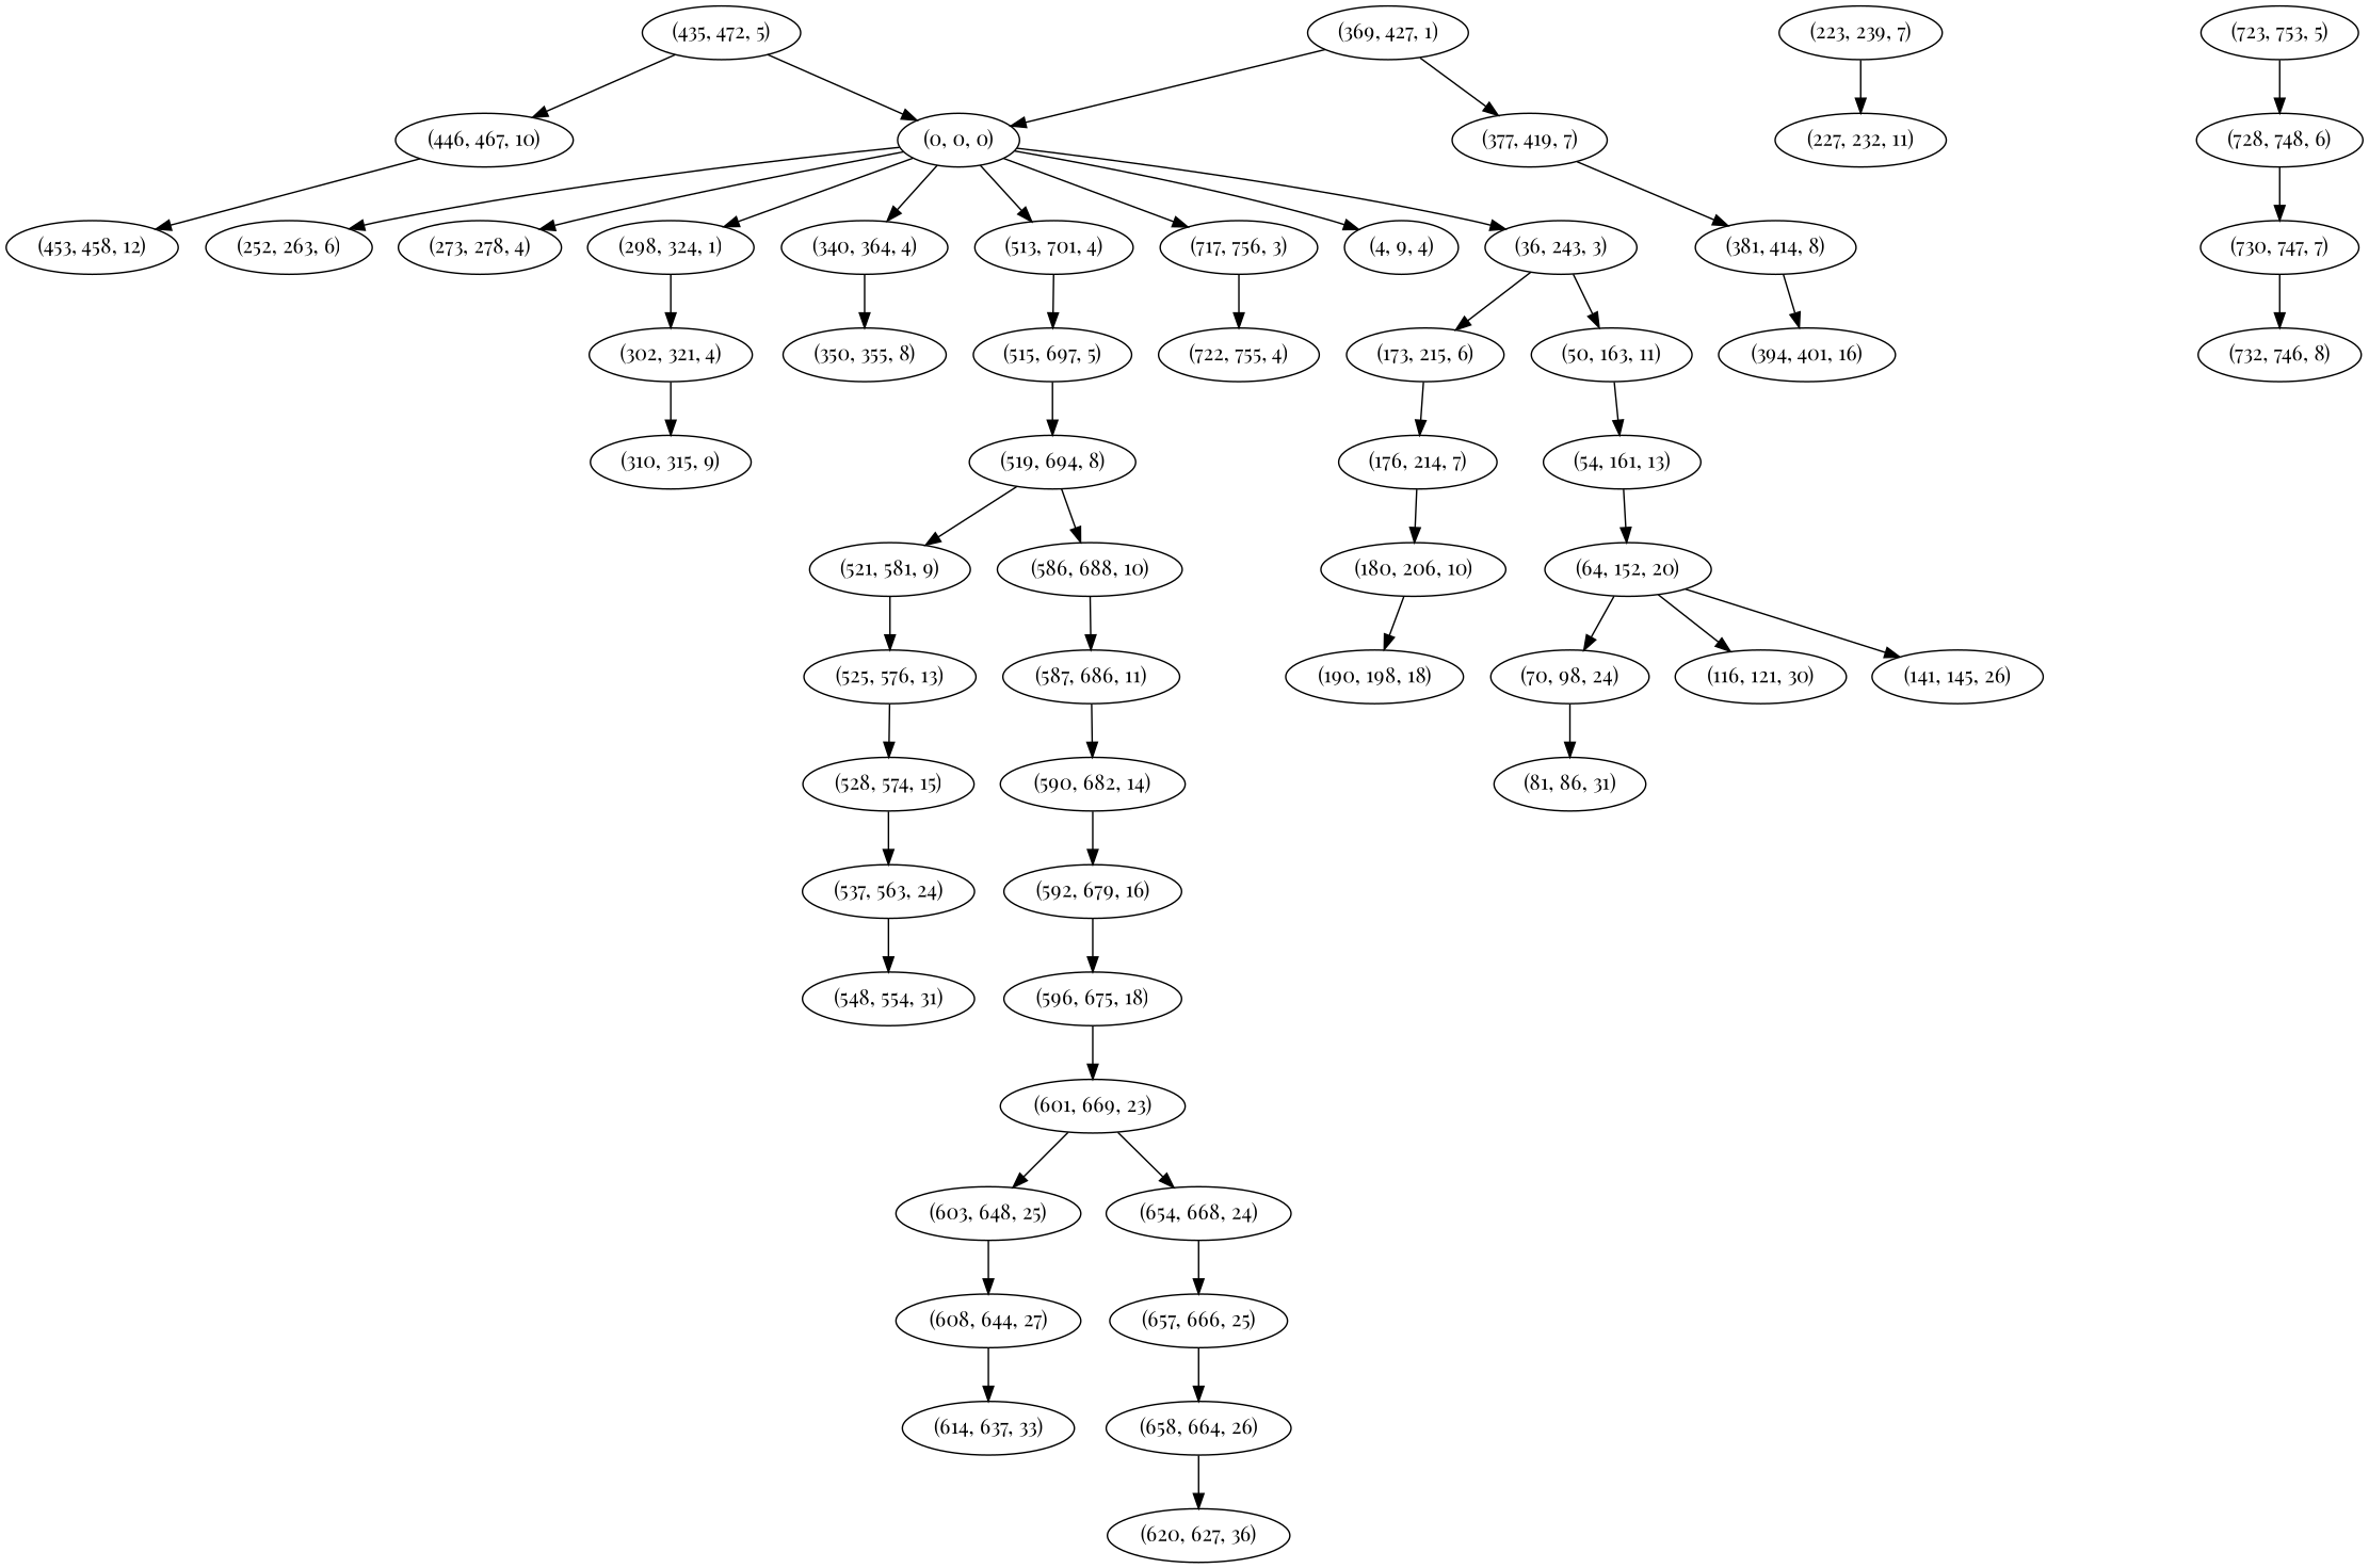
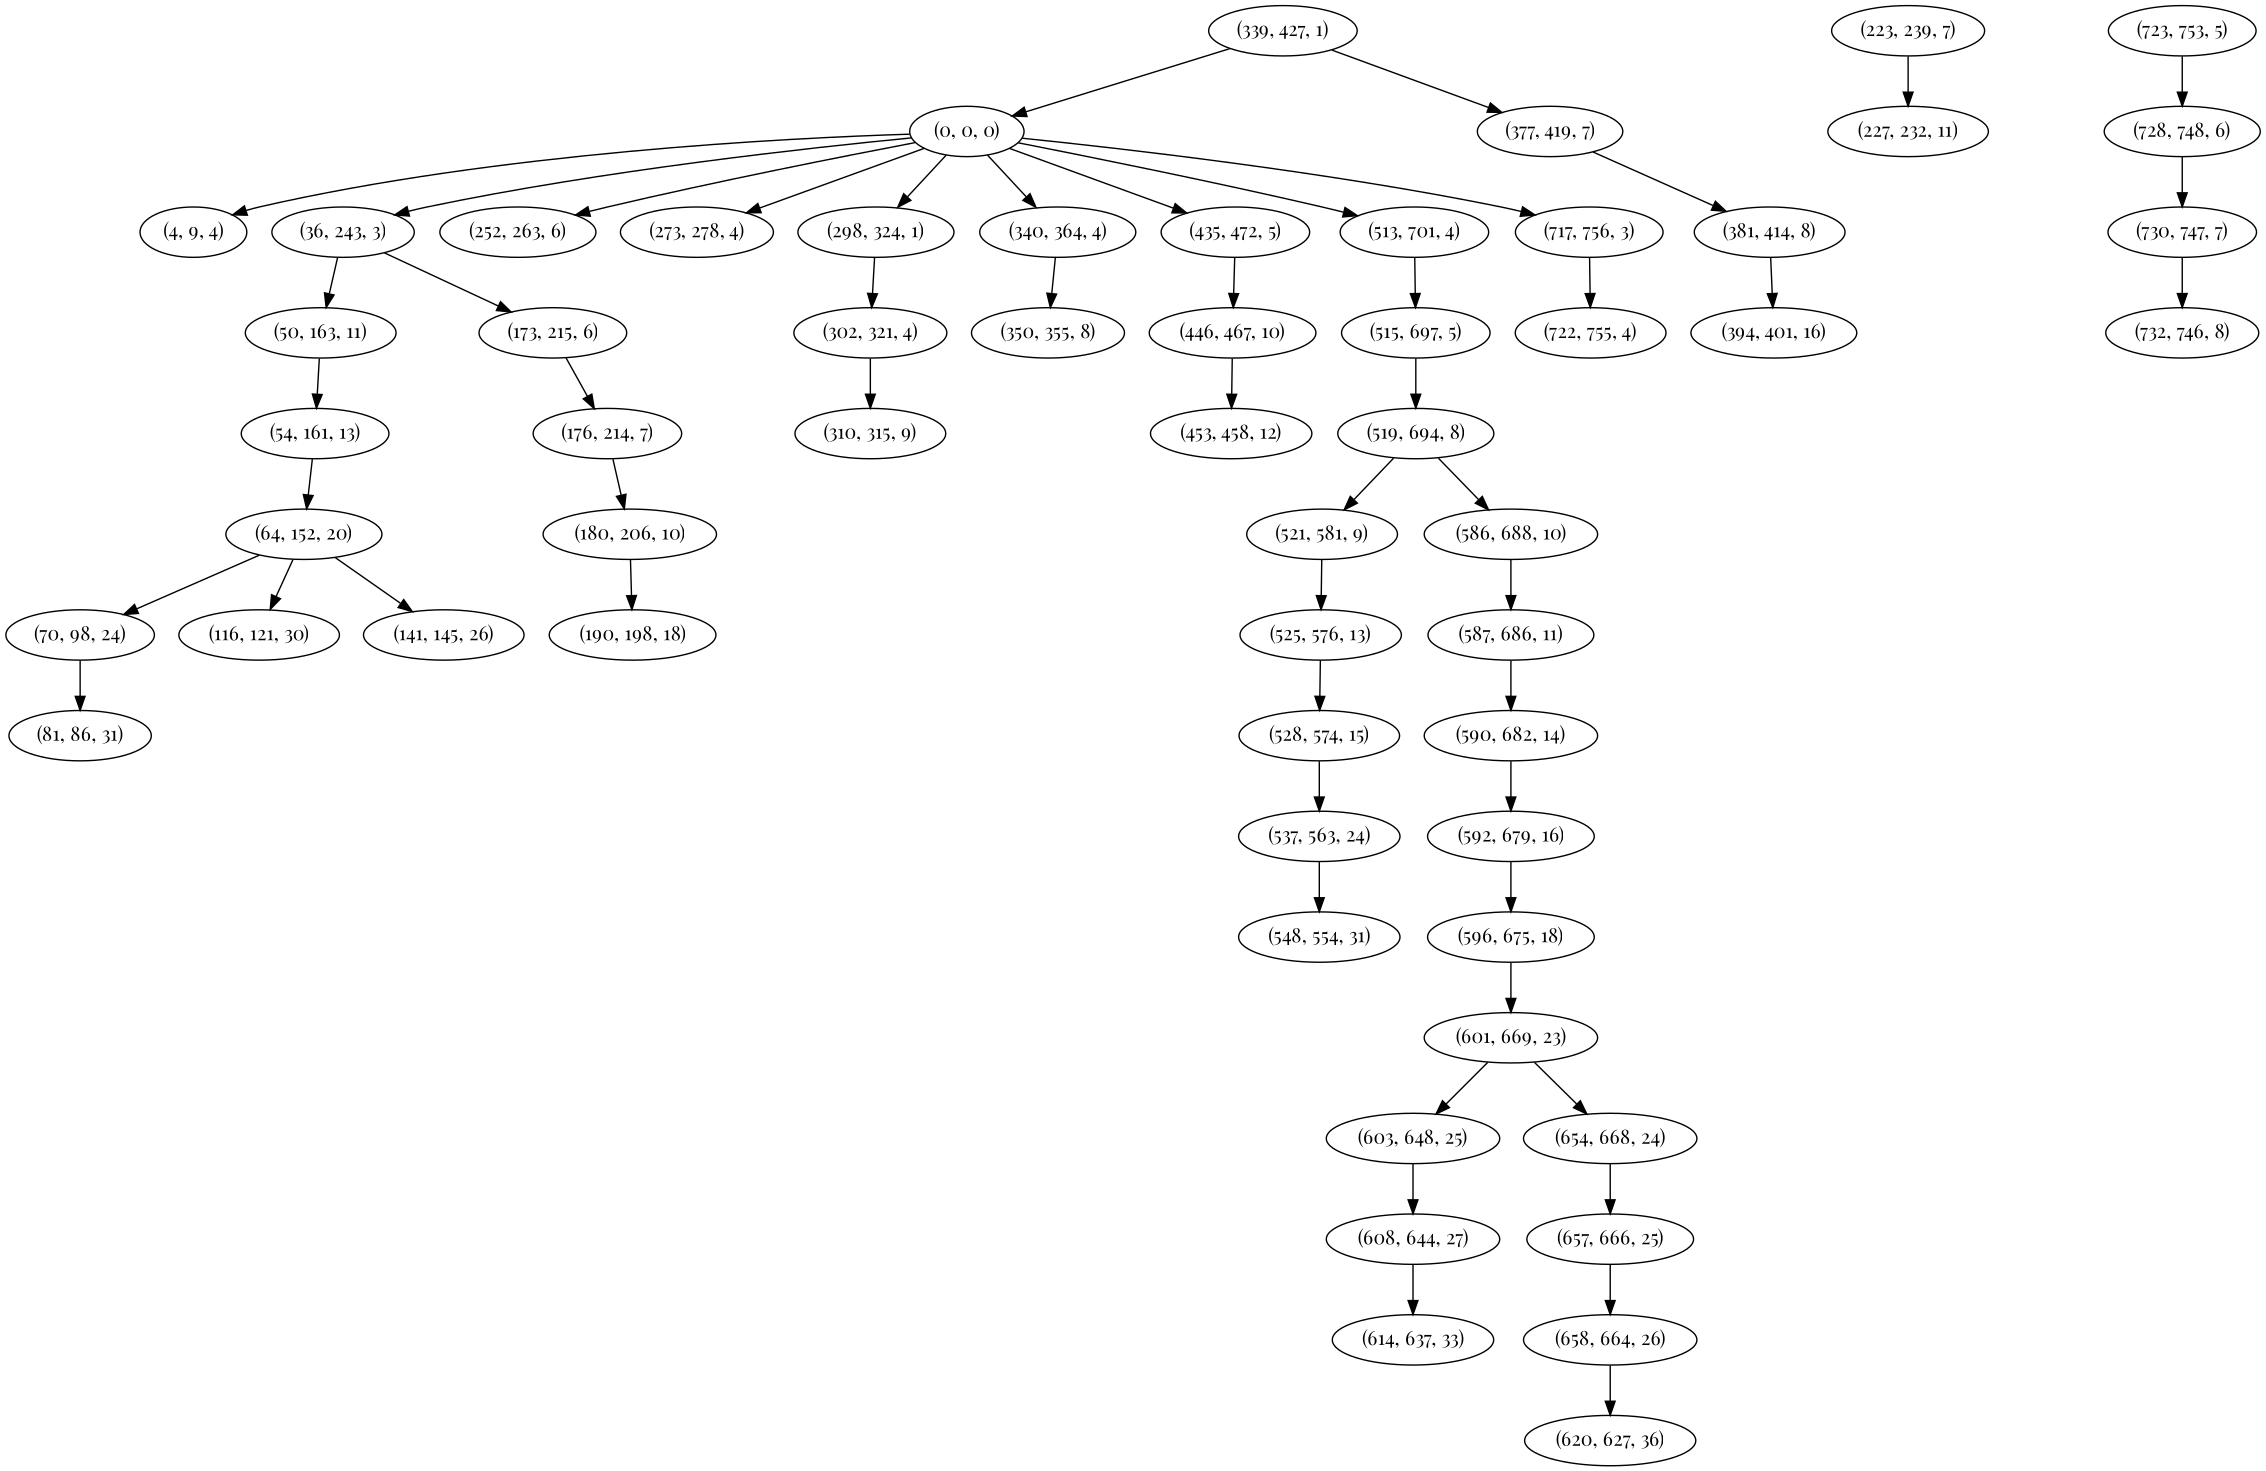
  digraph {
    fontname="Playfair Display"
    node [fontname="Playfair Display"]
    edge [fontname="Playfair Display"]
    "(0, 0, 0)"
    "(4, 9, 4)"
    "(36, 243, 3)"
    "(252, 263, 6)"
    "(273, 278, 4)"
    "(298, 324, 1)"
    "(340, 364, 4)"
    "(435, 472, 5)"
    "(513, 701, 4)"
    "(717, 756, 3)"
    "(50, 163, 11)"
    "(173, 215, 6)"
    "(302, 321, 4)"
    "(350, 355, 8)"
-   "(369, 427, 1)"
+   "(369, 427, 1)" [label="(339, 427, 1)"]
    "(377, 419, 7)"
    "(446, 467, 10)"
    "(515, 697, 5)"
    "(722, 755, 4)"
    "(54, 161, 13)"
    "(176, 214, 7)"
    "(223, 239, 7)"
    "(227, 232, 11)"
    "(64, 152, 20)"
    "(70, 98, 24)"
    "(116, 121, 30)"
    "(141, 145, 26)"
    "(81, 86, 31)"
    "(180, 206, 10)"
    "(190, 198, 18)"
    "(310, 315, 9)"
    "(381, 414, 8)"
    "(394, 401, 16)"
    "(453, 458, 12)"
    "(519, 694, 8)"
    "(521, 581, 9)"
    "(586, 688, 10)"
    "(525, 576, 13)"
    "(587, 686, 11)"
    "(528, 574, 15)"
    "(537, 563, 24)"
    "(548, 554, 31)"
    "(590, 682, 14)"
    "(592, 679, 16)"
    "(596, 675, 18)"
    "(601, 669, 23)"
    "(603, 648, 25)"
    "(654, 668, 24)"
    "(608, 644, 27)"
    "(657, 666, 25)"
    "(614, 637, 33)"
    "(658, 664, 26)"
    "(620, 627, 36)"
    "(723, 753, 5)"
    "(728, 748, 6)"
    "(730, 747, 7)"
    "(732, 746, 8)"
    "(0, 0, 0)" -> "(4, 9, 4)"
    "(0, 0, 0)" -> "(36, 243, 3)"
    "(0, 0, 0)" -> "(252, 263, 6)"
    "(0, 0, 0)" -> "(273, 278, 4)"
    "(0, 0, 0)" -> "(298, 324, 1)"
    "(0, 0, 0)" -> "(340, 364, 4)"
-   "(435, 472, 5)" -> "(0, 0, 0)"
+   "(0, 0, 0)" -> "(435, 472, 5)"
    "(0, 0, 0)" -> "(513, 701, 4)"
    "(0, 0, 0)" -> "(717, 756, 3)"
    "(36, 243, 3)" -> "(50, 163, 11)"
    "(36, 243, 3)" -> "(173, 215, 6)"
    "(298, 324, 1)" -> "(302, 321, 4)"
    "(340, 364, 4)" -> "(350, 355, 8)"
    "(435, 472, 5)" -> "(446, 467, 10)"
    "(513, 701, 4)" -> "(515, 697, 5)"
    "(717, 756, 3)" -> "(722, 755, 4)"
    "(50, 163, 11)" -> "(54, 161, 13)"
    "(173, 215, 6)" -> "(176, 214, 7)"
    "(302, 321, 4)" -> "(310, 315, 9)"
    "(369, 427, 1)" -> "(0, 0, 0)"
    "(369, 427, 1)" -> "(377, 419, 7)"
    "(377, 419, 7)" -> "(381, 414, 8)"
    "(446, 467, 10)" -> "(453, 458, 12)"
    "(515, 697, 5)" -> "(519, 694, 8)"
    "(54, 161, 13)" -> "(64, 152, 20)"
    "(176, 214, 7)" -> "(180, 206, 10)"
    "(223, 239, 7)" -> "(227, 232, 11)"
    "(64, 152, 20)" -> "(70, 98, 24)"
    "(64, 152, 20)" -> "(116, 121, 30)"
    "(64, 152, 20)" -> "(141, 145, 26)"
    "(70, 98, 24)" -> "(81, 86, 31)"
    "(180, 206, 10)" -> "(190, 198, 18)"
    "(381, 414, 8)" -> "(394, 401, 16)"
    "(519, 694, 8)" -> "(521, 581, 9)"
    "(519, 694, 8)" -> "(586, 688, 10)"
    "(521, 581, 9)" -> "(525, 576, 13)"
    "(586, 688, 10)" -> "(587, 686, 11)"
    "(525, 576, 13)" -> "(528, 574, 15)"
    "(587, 686, 11)" -> "(590, 682, 14)"
    "(528, 574, 15)" -> "(537, 563, 24)"
    "(537, 563, 24)" -> "(548, 554, 31)"
    "(590, 682, 14)" -> "(592, 679, 16)"
    "(592, 679, 16)" -> "(596, 675, 18)"
    "(596, 675, 18)" -> "(601, 669, 23)"
    "(601, 669, 23)" -> "(603, 648, 25)"
    "(601, 669, 23)" -> "(654, 668, 24)"
    "(603, 648, 25)" -> "(608, 644, 27)"
    "(654, 668, 24)" -> "(657, 666, 25)"
    "(608, 644, 27)" -> "(614, 637, 33)"
    "(657, 666, 25)" -> "(658, 664, 26)"
    "(658, 664, 26)" -> "(620, 627, 36)"
    "(723, 753, 5)" -> "(728, 748, 6)"
    "(728, 748, 6)" -> "(730, 747, 7)"
    "(730, 747, 7)" -> "(732, 746, 8)"
  }
